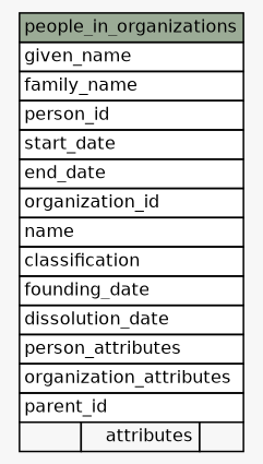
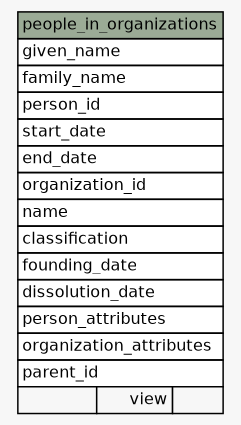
  digraph {
    bgcolor="#f7f7f7"
    fontname=Helvetica
    fontsize=11
    nodesep=0.18
    rankdir=RL
    ranksep=0.46
-   n1 [fontname=Helvetica fontsize=11 label=<     <TABLE BORDER="0" CELLBORDER="1" CELLSPACING="0" BGCOLOR="#ffffff">       <TR><TD COLSPAN="3" BGCOLOR="#9bab96" ALIGN="CENTER">people_in_organizations</TD></TR>       <TR><TD PORT="given_name" COLSPAN="3" ALIGN="LEFT">given_name</TD></TR>       <TR><TD PORT="family_name" COLSPAN="3" ALIGN="LEFT">family_name</TD></TR>       <TR><TD PORT="person_id" COLSPAN="3" ALIGN="LEFT">person_id</TD></TR>       <TR><TD PORT="start_date" COLSPAN="3" ALIGN="LEFT">start_date</TD></TR>       <TR><TD PORT="end_date" COLSPAN="3" ALIGN="LEFT">end_date</TD></TR>       <TR><TD PORT="organization_id" COLSPAN="3" ALIGN="LEFT">organization_id</TD></TR>       <TR><TD PORT="name" COLSPAN="3" ALIGN="LEFT">name</TD></TR>       <TR><TD PORT="classification" COLSPAN="3" ALIGN="LEFT">classification</TD></TR>       <TR><TD PORT="founding_date" COLSPAN="3" ALIGN="LEFT">founding_date</TD></TR>       <TR><TD PORT="dissolution_date" COLSPAN="3" ALIGN="LEFT">dissolution_date</TD></TR>       <TR><TD PORT="person_attributes" COLSPAN="3" ALIGN="LEFT">person_attributes</TD></TR>       <TR><TD PORT="organization_attributes" COLSPAN="3" ALIGN="LEFT">organization_attributes</TD></TR>       <TR><TD PORT="parent_id" COLSPAN="3" ALIGN="LEFT">parent_id</TD></TR>       <TR><TD ALIGN="LEFT" BGCOLOR="#f7f7f7">  </TD><TD ALIGN="RIGHT" BGCOLOR="#f7f7f7">attributes</TD><TD ALIGN="RIGHT" BGCOLOR="#f7f7f7">  </TD></TR>     </TABLE>> shape=plaintext]
+   n1 [fontname=Helvetica fontsize=11 label=<     <TABLE BORDER="0" CELLBORDER="1" CELLSPACING="0" BGCOLOR="#ffffff">       <TR><TD COLSPAN="3" BGCOLOR="#9bab96" ALIGN="CENTER">people_in_organizations</TD></TR>       <TR><TD PORT="given_name" COLSPAN="3" ALIGN="LEFT">given_name</TD></TR>       <TR><TD PORT="family_name" COLSPAN="3" ALIGN="LEFT">family_name</TD></TR>       <TR><TD PORT="person_id" COLSPAN="3" ALIGN="LEFT">person_id</TD></TR>       <TR><TD PORT="start_date" COLSPAN="3" ALIGN="LEFT">start_date</TD></TR>       <TR><TD PORT="end_date" COLSPAN="3" ALIGN="LEFT">end_date</TD></TR>       <TR><TD PORT="organization_id" COLSPAN="3" ALIGN="LEFT">organization_id</TD></TR>       <TR><TD PORT="name" COLSPAN="3" ALIGN="LEFT">name</TD></TR>       <TR><TD PORT="classification" COLSPAN="3" ALIGN="LEFT">classification</TD></TR>       <TR><TD PORT="founding_date" COLSPAN="3" ALIGN="LEFT">founding_date</TD></TR>       <TR><TD PORT="dissolution_date" COLSPAN="3" ALIGN="LEFT">dissolution_date</TD></TR>       <TR><TD PORT="person_attributes" COLSPAN="3" ALIGN="LEFT">person_attributes</TD></TR>       <TR><TD PORT="organization_attributes" COLSPAN="3" ALIGN="LEFT">organization_attributes</TD></TR>       <TR><TD PORT="parent_id" COLSPAN="3" ALIGN="LEFT">parent_id</TD></TR>       <TR><TD ALIGN="LEFT" BGCOLOR="#f7f7f7">  </TD><TD ALIGN="RIGHT" BGCOLOR="#f7f7f7">view</TD><TD ALIGN="RIGHT" BGCOLOR="#f7f7f7">  </TD></TR>     </TABLE>> shape=plaintext]
  }
